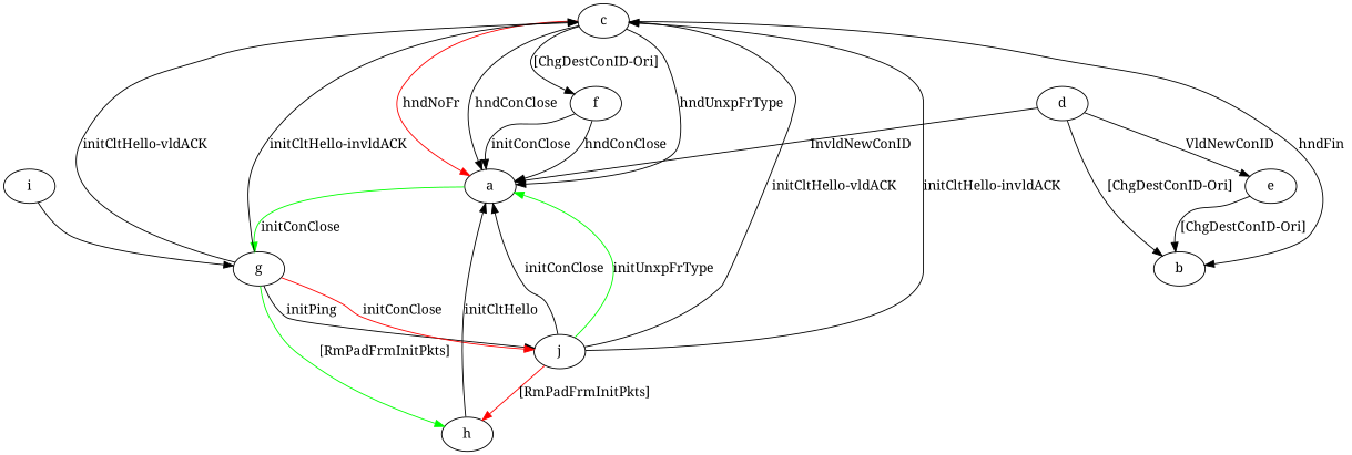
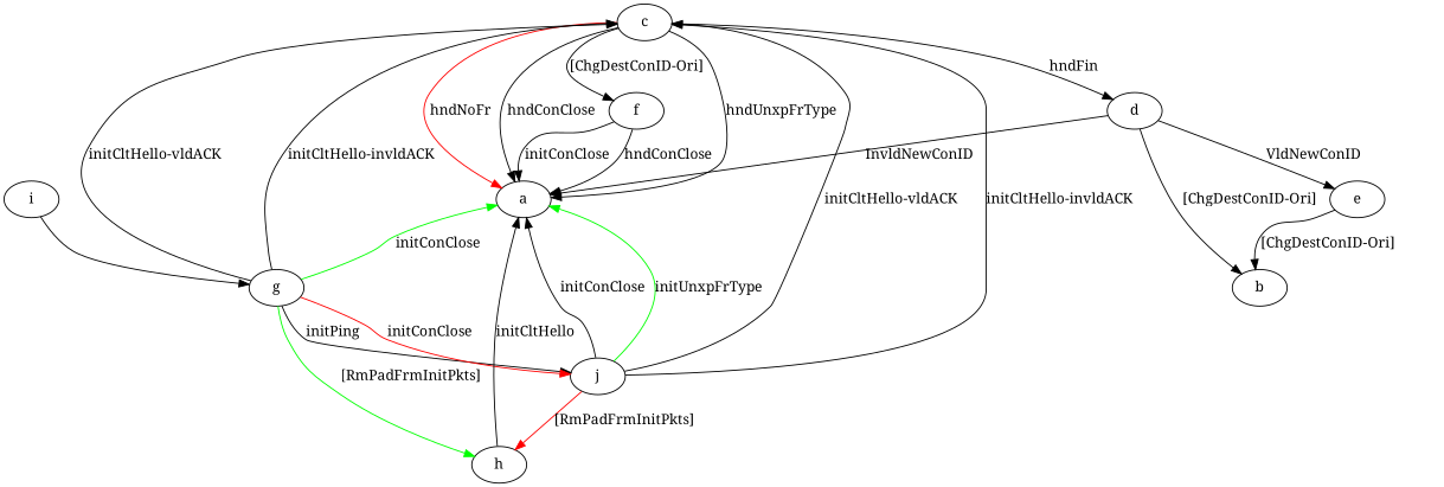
  digraph {
    fontname="Noto Serif"
    node [fontname="Noto Serif"]
    edge [fontname="Noto Serif"]
    c
    a
    d
    f
    b
    e
    g
    h
    j
    i
    c -> a [label="hndConClose "]
    c -> a [label="hndUnxpFrType "]
    c -> a [color=red label="hndNoFr "]
-   c -> b [label="hndFin "]
+   c -> d [label="hndFin "]
    c -> f [label="[ChgDestConID-Ori] "]
    d -> a [label="InvldNewConID "]
    d -> b [label="[ChgDestConID-Ori] "]
    d -> e [label="VldNewConID "]
    f -> a [label="initConClose "]
    f -> a [label="hndConClose "]
    e -> b [label="[ChgDestConID-Ori] "]
    g -> c [label="initCltHello-vldACK "]
    g -> c [label="initCltHello-invldACK "]
-   a -> g [color=green label="initConClose "]
+   g -> a [color=green label="initConClose "]
    g -> h [color=green label="[RmPadFrmInitPkts] "]
    g -> j [label="initPing "]
    g -> j [color=red label="initConClose "]
    h -> a [label="initCltHello "]
    j -> c [label="initCltHello-vldACK "]
    j -> c [label="initCltHello-invldACK "]
    j -> a [label="initConClose "]
    j -> a [color=green label="initUnxpFrType "]
    j -> h [color=red label="[RmPadFrmInitPkts] "]
    i -> g
  }
